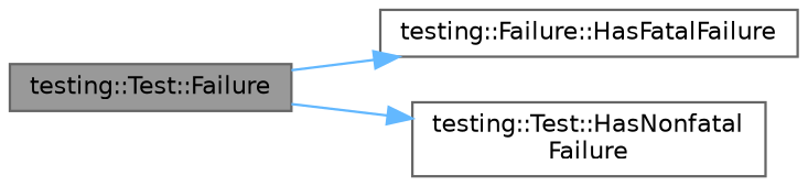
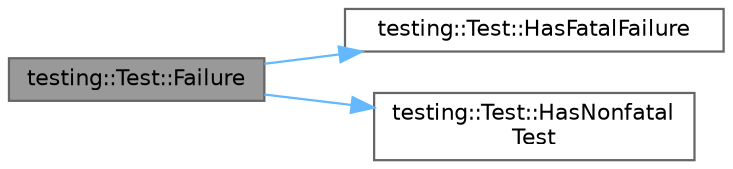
  digraph {
    rankdir=LR
    node [color=grey40 fillcolor=white fontname=Helvetica fontsize=10 shape=box style=filled]
    edge [color=steelblue1 fontname=Helvetica fontsize=10 labelfontname=Helvetica labelfontsize=10 style=solid]
    n1 [color=gray40 fillcolor=grey60 fontcolor=black height=0.2 label="testing::Test::Failure" width=0.4]
-   n2 [height=0.2 label="testing::Failure::HasFatalFailure" width=0.4]
-   n3 [height=0.2 label="testing::Test::HasNonfatal\lFailure" width=0.4]
+   n2 [height=0.2 label="testing::Test::HasFatalFailure" width=0.4]
+   n3 [height=0.2 label="testing::Test::HasNonfatal\lTest" width=0.4]
    n1 -> n2
    n1 -> n3
  }
